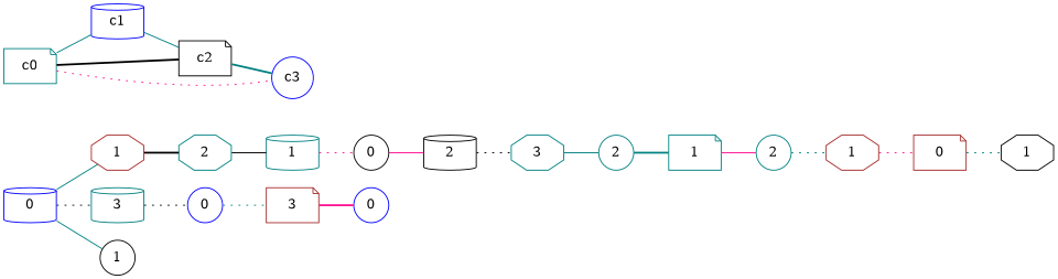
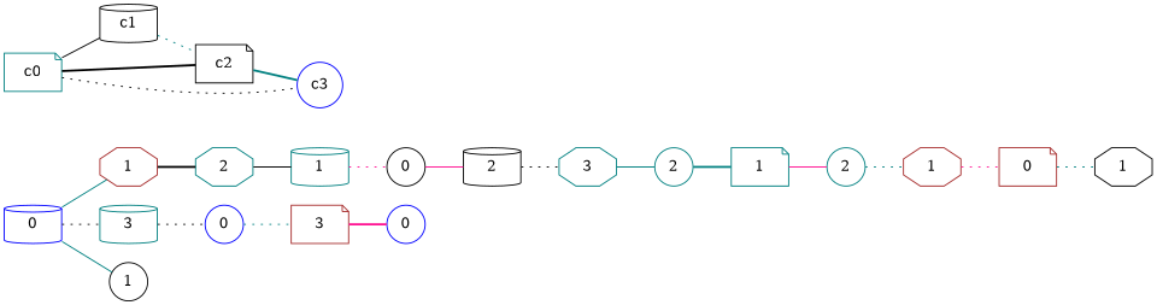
  graph {
    fontname="DejaVu Serif"
    rankdir=LR
    node [color=teal fontname="DejaVu Serif" shape=circle]
    edge [color=teal fontname="DejaVu Serif" style=dotted]
    n1 [color=blue label=0 shape=cylinder]
    n2 [color=brown label=1 shape=octagon]
    n3 [label=3 shape=cylinder]
    n4 [color=black label=1]
    n5 [label=2 shape=octagon]
    n6 [color=blue label=0]
    n7 [label=1 shape=cylinder]
    n8 [color=black label=0]
    n9 [color=black label=2 shape=cylinder]
    n10 [label=3 shape=octagon]
    n11 [label=2]
    n12 [label=1 shape=note]
    n13 [label=2]
    n14 [color=brown label=1 shape=octagon]
    n15 [color=brown label=0 shape=note]
    n16 [color=black label=1 shape=octagon]
    n17 [color=brown label=3 shape=note]
    n18 [color=blue label=0]
    c0 [shape=note]
-   c1 [color=blue shape=cylinder]
+   c1 [color=black shape=cylinder]
    c2 [color=black shape=note]
    c3 [color=blue]
    n1 -- n2 [style=solid]
    n1 -- n3 [color=black]
    n1 -- n4 [style=solid]
    n2 -- n5 [color=black style=bold]
    n3 -- n6 [color=black]
    n5 -- n7 [color=black style=solid]
    n6 -- n17
    n7 -- n8 [color=deeppink]
    n8 -- n9 [color=deeppink style=solid]
    n9 -- n10 [color=black]
    n10 -- n11 [style=solid]
    n11 -- n12 [style=bold]
    n12 -- n13 [color=deeppink style=solid]
    n13 -- n14
    n14 -- n15 [color=deeppink]
    n15 -- n16
    n17 -- n18 [color=deeppink style=bold]
-   c0 -- c1 [style=solid]
+   c0 -- c1 [color=black style=solid]
    c0 -- c2 [color=black style=bold]
-   c0 -- c3 [color=deeppink]
-   c1 -- c2 [style=solid]
+   c0 -- c3 [color=black]
+   c1 -- c2
    c2 -- c3 [style=bold]
  }
